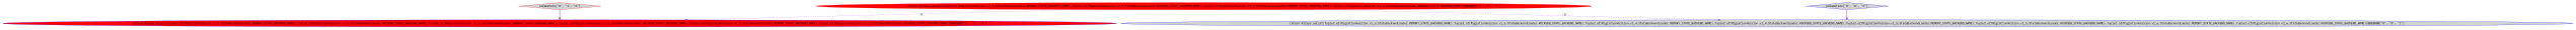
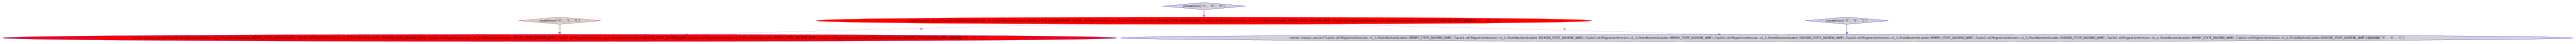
  digraph {
    fontname="IBM Plex Mono"
    node [fillcolor=lightgray shape=ellipse style=filled color=blue fontname="IBM Plex Mono"]
    edge [style=bold color=purple fontname="IBM Plex Mono"]
    n1 [fillcolor=red label="return Arrays.asList(Tuple2.of(MigrationVersion.v1_5,StateBackendLoader.MEMORY_STATE_BACKEND_NAME),Tuple2.of(MigrationVersion.v1_5,StateBackendLoader.ROCKSDB_STATE_BACKEND_NAME),Tuple2.of(MigrationVersion.v1_6,StateBackendLoader.MEMORY_STATE_BACKEND_NAME),Tuple2.of(MigrationVersion.v1_6,StateBackendLoader.ROCKSDB_STATE_BACKEND_NAME),Tuple2.of(MigrationVersion.v1_7,StateBackendLoader.MEMORY_STATE_BACKEND_NAME),Tuple2.of(MigrationVersion.v1_7,StateBackendLoader.ROCKSDB_STATE_BACKEND_NAME))@@@3@@@['0', '1', '0']"]
    n2 [label="parameters['0', '0', '1']" shape=diamond]
    n3 [label="return Arrays.asList(Tuple2.of(MigrationVersion.v1_3,StateBackendLoader.MEMORY_STATE_BACKEND_NAME),Tuple2.of(MigrationVersion.v1_3,StateBackendLoader.ROCKSDB_STATE_BACKEND_NAME),Tuple2.of(MigrationVersion.v1_4,StateBackendLoader.MEMORY_STATE_BACKEND_NAME),Tuple2.of(MigrationVersion.v1_4,StateBackendLoader.ROCKSDB_STATE_BACKEND_NAME),Tuple2.of(MigrationVersion.v1_5,StateBackendLoader.MEMORY_STATE_BACKEND_NAME),Tuple2.of(MigrationVersion.v1_5,StateBackendLoader.ROCKSDB_STATE_BACKEND_NAME),Tuple2.of(MigrationVersion.v1_6,StateBackendLoader.MEMORY_STATE_BACKEND_NAME),Tuple2.of(MigrationVersion.v1_6,StateBackendLoader.ROCKSDB_STATE_BACKEND_NAME))@@@3@@@['0', '0', '1']"]
    n4 [label="parameters['0', '1', '0']" shape=diamond color=red]
+   n5 [label="parameters['1', '0', '0']" shape=diamond]
    n6 [fillcolor=red label="return Arrays.asList(Tuple2.of(MigrationVersion.v1_5,StateBackendLoader.MEMORY_STATE_BACKEND_NAME),Tuple2.of(MigrationVersion.v1_5,StateBackendLoader.ROCKSDB_STATE_BACKEND_NAME),Tuple2.of(MigrationVersion.v1_6,StateBackendLoader.MEMORY_STATE_BACKEND_NAME),Tuple2.of(MigrationVersion.v1_6,StateBackendLoader.ROCKSDB_STATE_BACKEND_NAME))@@@3@@@['1', '0', '0']" color=red]
    n2 -> n3
    n4 -> n1 [color=brown]
+   n5 -> n6 [color=deeppink]
    n6 -> n1 [label=0 style=dashed]
    n6 -> n3 [label=0 style=dashed]
  }
